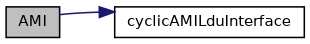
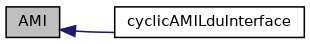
  digraph {
    rankdir=LR
    node [color=black fontname=Helvetica fontsize=10 shape=record]
    n1 [fillcolor=grey75 fontcolor=black height=0.2 label=AMI style=filled width=0.4]
    n2 [height=0.2 label=cyclicAMILduInterface width=0.4]
-   n2 -> n1 [color=midnightblue dir=back fontname=Helvetica fontsize=10 labelfontname=Helvetica labelfontsize=10 style=solid]
+   n1 -> n2 [color=midnightblue dir=back fontname=Helvetica fontsize=10 labelfontname=Helvetica labelfontsize=10 style=solid]
  }
